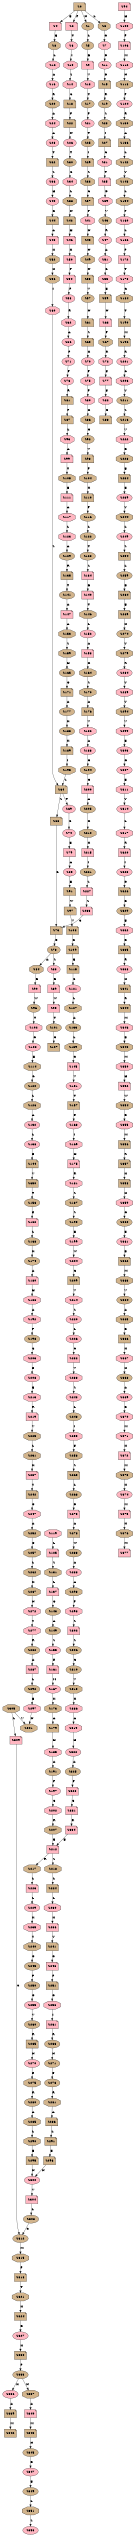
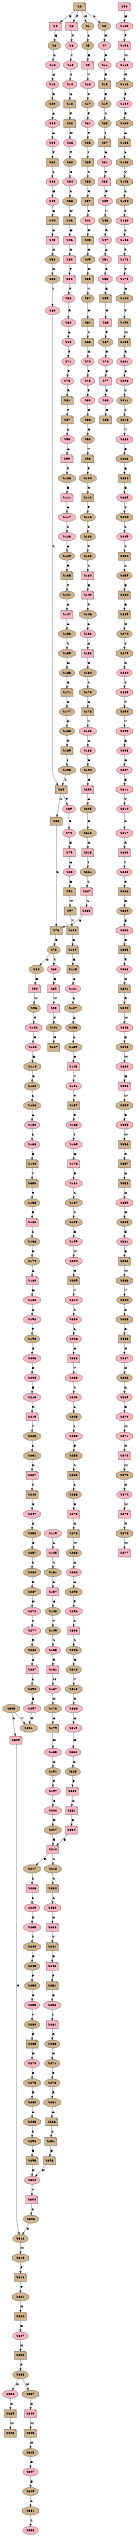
  strict digraph {
    node [fillcolor=tan shape=octagon style=filled]
    S0 [shape=note]
    S1 [shape=ellipse]
    S2 [fillcolor=lightpink shape=note]
    S3
    S4 [fillcolor=lightpink shape=note]
    S5 [shape=ellipse]
    S6 [fillcolor=lightpink shape=ellipse]
    S7 [fillcolor=lightpink]
    S8
    S9 [fillcolor=lightpink shape=note]
    S10 [fillcolor=lightpink]
    S11 [fillcolor=lightpink shape=ellipse]
    S12 [fillcolor=lightpink]
    S13 [fillcolor=lightpink]
    S14 [fillcolor=lightpink]
    S15 [shape=note]
    S16 [fillcolor=lightpink shape=ellipse]
    S17 [shape=ellipse]
    S18 [shape=note]
    S19 [shape=ellipse]
    S20
    S21 [fillcolor=lightpink shape=ellipse]
    S22 [shape=note]
    S23 [shape=ellipse]
    S24 [fillcolor=lightpink]
    S25 [shape=ellipse]
    S26 [fillcolor=lightpink shape=ellipse]
    S27 [shape=note]
    S28 [fillcolor=lightpink shape=ellipse]
    S29 [shape=note]
    S30 [shape=ellipse]
    S31 [fillcolor=lightpink]
    S32 [shape=note]
    S33
    S34 [fillcolor=lightpink]
    S35 [fillcolor=lightpink shape=note]
    S36 [fillcolor=lightpink shape=ellipse]
    S37 [shape=note]
    S38
    S39 [fillcolor=lightpink]
    S40 [fillcolor=lightpink shape=ellipse]
    S41 [fillcolor=lightpink]
    S42 [shape=note]
    S43 [shape=ellipse]
    S44 [shape=note]
    S45 [shape=note]
    S46 [fillcolor=lightpink shape=note]
    S47 [fillcolor=lightpink shape=ellipse]
    S48 [fillcolor=lightpink shape=note]
    S49
    S50 [fillcolor=lightpink shape=note]
    S51 [fillcolor=lightpink shape=ellipse]
    S52
    S53 [shape=note]
    S54 [fillcolor=lightpink shape=note]
    S55 [fillcolor=lightpink]
    S56
    S57 [shape=ellipse]
    S58 [fillcolor=lightpink shape=ellipse]
    S59 [shape=note]
    S60 [fillcolor=lightpink]
    S61 [shape=note]
    S62 [fillcolor=lightpink]
    S63 [fillcolor=lightpink shape=note]
    S64 [shape=note]
    S65 [shape=note]
    S66 [fillcolor=lightpink shape=ellipse]
    S67
    S68 [shape=note]
    S69 [fillcolor=lightpink shape=ellipse]
    S70 [fillcolor=lightpink shape=ellipse]
    S71 [fillcolor=lightpink shape=ellipse]
    S72 [fillcolor=lightpink]
    S73 [shape=note]
    S74 [fillcolor=lightpink shape=ellipse]
    S75 [fillcolor=lightpink]
    S76 [fillcolor=lightpink shape=ellipse]
    S77 [fillcolor=lightpink shape=note]
    S78 [shape=ellipse]
    S79 [fillcolor=lightpink shape=note]
    S80 [fillcolor=lightpink]
    S81 [shape=note]
    S82 [fillcolor=lightpink]
    S83 [fillcolor=lightpink shape=ellipse]
    S84
    S85 [fillcolor=lightpink shape=ellipse]
    S86
    S87 [shape=note]
    S88 [shape=note]
    S89 [fillcolor=lightpink shape=note]
    S90 [fillcolor=lightpink shape=note]
    S91 [shape=note]
    S92 [shape=ellipse]
    S93 [fillcolor=lightpink]
    S95 [fillcolor=lightpink shape=note]
    S96 [shape=ellipse]
    S97 [shape=note]
    S98 [shape=note]
    S99 [fillcolor=lightpink shape=note]
    S94 [fillcolor=lightpink shape=note]
    S100 [fillcolor=lightpink]
    S101 [shape=ellipse]
    S102 [fillcolor=lightpink]
    S103 [shape=note]
    S104
    S105
    S106 [fillcolor=lightpink shape=note]
    S107 [shape=note]
    S108 [fillcolor=lightpink shape=ellipse]
    S109 [shape=note]
    S110 [shape=note]
    S111 [fillcolor=lightpink shape=note]
    S112 [fillcolor=lightpink]
    S114
    S115 [shape=note]
    S116 [shape=ellipse]
    S117 [fillcolor=lightpink]
    S118
    S120 [shape=ellipse]
    S121 [fillcolor=lightpink shape=ellipse]
    S122 [shape=ellipse]
    S123 [fillcolor=lightpink]
    S124 [fillcolor=lightpink shape=ellipse]
    S119 [fillcolor=lightpink]
    S125 [fillcolor=lightpink shape=note]
    S126
    S127
    S128 [shape=ellipse]
    S129 [shape=ellipse]
    S130
    S131
    S132 [fillcolor=lightpink shape=ellipse]
    S133 [shape=ellipse]
    S134 [fillcolor=lightpink shape=note]
    S135 [shape=note]
    S136 [shape=note]
    S137 [fillcolor=lightpink shape=note]
    S138 [fillcolor=lightpink shape=ellipse]
    S139
    S140 [fillcolor=lightpink shape=note]
    S141 [shape=ellipse]
    S142
    S143 [shape=ellipse]
    S144 [shape=note]
    S145 [fillcolor=lightpink shape=note]
    S146
    S147 [fillcolor=lightpink shape=note]
    S148
    S149 [shape=ellipse]
    n150 [label=S650 shape=note]
    S151 [fillcolor=lightpink shape=ellipse]
    S152 [fillcolor=lightpink shape=ellipse]
    S153
    S154
    S155 [fillcolor=lightpink shape=ellipse]
    S156 [shape=ellipse]
    S157 [shape=note]
    S158 [fillcolor=lightpink shape=note]
    S159
    S160 [fillcolor=lightpink]
    S161 [fillcolor=lightpink shape=note]
    S162 [fillcolor=lightpink shape=note]
    S163 [fillcolor=lightpink shape=ellipse]
    S164
    S165 [shape=ellipse]
    S166 [fillcolor=lightpink]
    S167 [fillcolor=lightpink shape=ellipse]
    S168 [shape=ellipse]
    S169 [fillcolor=lightpink]
    S170
    S171 [shape=note]
    S172 [fillcolor=lightpink shape=note]
    S173
    S174 [shape=ellipse]
    S175 [fillcolor=lightpink shape=note]
    S176 [shape=note]
    S177 [shape=ellipse]
    S178 [fillcolor=lightpink]
    S179 [shape=note]
    S180 [fillcolor=lightpink shape=note]
    S181 [fillcolor=lightpink]
    S182 [fillcolor=lightpink]
    S183 [shape=ellipse]
    S184
    S185 [fillcolor=lightpink]
    S186 [fillcolor=lightpink]
    S187
    S188 [fillcolor=lightpink shape=ellipse]
    S189 [shape=note]
    S190 [shape=note]
    S191 [shape=ellipse]
    S192 [fillcolor=lightpink]
    S193
    S194 [shape=ellipse]
    S195
    S196 [shape=note]
    S197 [fillcolor=lightpink shape=ellipse]
    S198 [shape=ellipse]
    S199 [fillcolor=lightpink]
    S200 [fillcolor=lightpink shape=note]
    S201 [fillcolor=lightpink shape=ellipse]
    S202 [fillcolor=lightpink]
    S203 [fillcolor=lightpink]
    S204 [fillcolor=lightpink]
    S205 [shape=ellipse]
    S206 [fillcolor=lightpink]
    S207
    S208 [fillcolor=lightpink shape=ellipse]
    S209 [shape=note]
    S210
    S211 [shape=ellipse]
    S212 [fillcolor=lightpink shape=note]
    S213 [fillcolor=lightpink]
    S214 [fillcolor=lightpink]
    S215 [fillcolor=lightpink shape=note]
    S216 [shape=ellipse]
    S217
    S218
    S219 [fillcolor=lightpink shape=note]
    S220 [fillcolor=lightpink shape=ellipse]
    S221 [shape=ellipse]
    S222 [fillcolor=lightpink]
    S223 [fillcolor=lightpink shape=note]
    S224 [shape=note]
    S225
    S226 [fillcolor=lightpink shape=ellipse]
    S227 [fillcolor=lightpink shape=note]
    S228
    S229 [fillcolor=lightpink shape=ellipse]
    S230 [fillcolor=lightpink]
    S231
    S232 [fillcolor=lightpink shape=note]
    S233 [fillcolor=lightpink shape=note]
    S234 [shape=note]
    S235 [fillcolor=lightpink]
    S236 [fillcolor=lightpink shape=note]
    S237 [fillcolor=lightpink shape=note]
    S238 [fillcolor=lightpink]
    S239 [fillcolor=lightpink shape=ellipse]
    S240
    S241 [shape=note]
    S242 [shape=note]
    S243 [fillcolor=lightpink shape=ellipse]
    S244
    S245 [shape=ellipse]
    S246 [fillcolor=lightpink shape=note]
    S247 [fillcolor=lightpink]
    S248 [shape=ellipse]
    S249 [fillcolor=lightpink shape=ellipse]
    S250 [shape=ellipse]
    S251 [shape=note]
    S252
    S253 [fillcolor=lightpink]
    S254 [shape=note]
    S255 [fillcolor=lightpink shape=ellipse]
    S256 [fillcolor=lightpink]
    S257
    S258
    S259 [shape=ellipse]
    S260 [shape=ellipse]
    S261 [fillcolor=lightpink shape=note]
    S262
    S263 [shape=note]
    S264 [shape=note]
    S265 [shape=note]
    S266 [shape=ellipse]
    S267
    S268 [shape=ellipse]
    S269 [shape=note]
    S270 [fillcolor=lightpink shape=ellipse]
    S271 [shape=ellipse]
    S272 [fillcolor=lightpink]
    S273 [fillcolor=lightpink shape=note]
    S274 [shape=ellipse]
    S275
    S276 [shape=ellipse]
    S277 [fillcolor=lightpink]
    S278 [shape=note]
    S279
    S280 [shape=ellipse]
    S281
    S282 [shape=ellipse]
    S283 [shape=ellipse]
    S284 [fillcolor=lightpink shape=ellipse]
    S285
    S286 [shape=note]
    S287 [fillcolor=lightpink shape=note]
    S288 [fillcolor=lightpink shape=ellipse]
    S289 [fillcolor=lightpink]
    S290
    S291 [shape=note]
    S292 [shape=ellipse]
    S293
    S294
    S295 [shape=note]
    S296 [shape=note]
    S297 [fillcolor=lightpink]
    S298 [fillcolor=lightpink]
    S299 [fillcolor=lightpink]
    S300 [fillcolor=lightpink shape=ellipse]
    S301
    S302 [fillcolor=lightpink shape=note]
    S303 [fillcolor=lightpink shape=ellipse]
    S304 [fillcolor=lightpink shape=note]
    S306 [shape=ellipse]
    S307 [fillcolor=lightpink shape=ellipse]
    S308 [shape=ellipse]
    S305
    S309 [fillcolor=lightpink shape=note]
    S310 [shape=ellipse]
    S311 [fillcolor=lightpink]
    S312 [shape=ellipse]
    S313
    S314 [fillcolor=lightpink shape=ellipse]
    S315
    n316 [fillcolor=lightpink label=S386]
    S317 [fillcolor=lightpink]
    S318 [shape=note]
    S319 [fillcolor=lightpink]
    S320 [fillcolor=lightpink shape=note]
    S321
    S322 [fillcolor=lightpink shape=ellipse]
    S323 [fillcolor=lightpink shape=ellipse]
    S324 [shape=note]
    S325 [shape=ellipse]
    S326 [shape=note]
    S327 [fillcolor=lightpink shape=ellipse]
    S328 [fillcolor=lightpink shape=note]
    S329 [shape=ellipse]
    S330 [shape=note]
    S331 [fillcolor=lightpink shape=note]
    S332 [fillcolor=lightpink]
    S333 [shape=ellipse]
    S334 [fillcolor=lightpink shape=note]
    S335 [shape=note]
    S336 [fillcolor=lightpink shape=ellipse]
    S337
    S338 [fillcolor=lightpink shape=ellipse]
    S339 [shape=note]
    S340 [fillcolor=lightpink shape=note]
    S341 [shape=note]
    S342 [shape=note]
    S343 [shape=note]
    S344 [shape=note]
    S345 [shape=ellipse]
    S346 [fillcolor=lightpink]
    S347 [fillcolor=lightpink shape=ellipse]
    S348
    S349 [shape=ellipse]
    S350 [fillcolor=lightpink]
    S351
    S352 [fillcolor=lightpink shape=note]
    S353 [fillcolor=lightpink shape=ellipse]
    S354
    S355 [fillcolor=lightpink]
    S356 [shape=note]
    S357 [shape=note]
    S358 [shape=note]
    S359 [fillcolor=lightpink]
    S360 [shape=ellipse]
    S361 [fillcolor=lightpink shape=ellipse]
    S362 [shape=note]
    S363
    S364 [shape=ellipse]
    S365
    S366 [shape=note]
    S367 [fillcolor=lightpink]
    S368 [shape=ellipse]
    S369 [fillcolor=lightpink shape=ellipse]
    S370 [fillcolor=lightpink]
    S371 [fillcolor=lightpink]
    S372 [fillcolor=lightpink shape=note]
    S373
    S374 [fillcolor=lightpink shape=ellipse]
    S375 [fillcolor=lightpink shape=note]
    S376
    S377 [fillcolor=lightpink shape=note]
    S0 -> S1 [label=N]
    S0 -> S2 [label=P]
    S0 -> S3 [label=L]
    S0 -> S4 [label=E]
    S1 -> S5 [label=L]
    S2 -> S6 [label=T]
    S3 -> S7 [label=Q]
    S4 -> S8 [label=E]
    S5 -> S9 [label=E]
    S6 -> S10 [label=I]
    S7 -> S11 [label=D]
    S8 -> S12 [label=L]
    S9 -> S13 [label=V]
    S10 -> S14 [label=S]
    S11 -> S15 [label=D]
    S12 -> S16 [label=A]
    S13 -> S17 [label=T]
    S14 -> S18 [label=G]
    S15 -> S19 [label=R]
    S16 -> S20 [label=R]
    S17 -> S21 [label=P]
    S18 -> S22 [label=P]
    S19 -> S23 [label=S]
    S20 -> S24 [label=A]
    S21 -> S25 [label=T]
    S22 -> S26 [label=N]
    S23 -> S27 [label=I]
    S24 -> S28 [label=A]
    S25 -> S29 [label=I]
    S26 -> S30 [label=T]
    S27 -> S31 [label=G]
    S28 -> S32 [label=T]
    S29 -> S33 [label=S]
    S30 -> S34 [label=G]
    S31 -> S35 [label=T]
    S32 -> S36 [label=S]
    S33 -> S37 [label=G]
    S34 -> S38 [label=L]
    S35 -> S39 [label=D]
    S36 -> S40 [label=H]
    S37 -> S41 [label=P]
    S38 -> S42 [label=N]
    S39 -> S43 [label=V]
    S40 -> S44 [label=Q]
    S41 -> S45 [label=N]
    S42 -> S46 [label=H]
    S43 -> S47 [label=R]
    S44 -> S48 [label=A]
    S45 -> S49 [label=N]
    S46 -> S50 [label=K]
    S47 -> S51 [label=A]
    S48 -> S52 [label=K]
    S49 -> S53 [label=N]
    S50 -> S54 [label=P]
    S51 -> S55 [label=G]
    S52 -> S56 [label=K]
    S53 -> S57 [label=V]
    S54 -> S58 [label=P]
    S55 -> S59 [label=E]
    S56 -> S60 [label=I]
    S57 -> S61 [label=N]
    S58 -> S62 [label=R]
    S59 -> S63 [label=N]
    S60 -> S64 [label=S]
    S61 -> S65 [label=S]
    S62 -> S66 [label=A]
    S63 -> S67 [label=P]
    S64 -> S68 [label=S]
    S64 -> S69 [label=T]
    S65 -> S70 [label=K]
    S66 -> S71 [label=P]
    S67 -> S72 [label=R]
    S68 -> S73 [label=G]
    S69 -> S74 [label=G]
    S70 -> S75 [label=P]
    S71 -> S76 [label=P]
    S72 -> S77 [label=F]
    S73 -> S78 [label=E]
    S74 -> S79 [label=E]
    S75 -> S80 [label=P]
    S76 -> S81 [label=R]
    S77 -> S82 [label=F]
    S78 -> S83 [label=S]
    S78 -> S84 [label=A]
    S79 -> S85 [label=A]
    S80 -> S86 [label=K]
    S81 -> S87 [label=P]
    S82 -> S88 [label=Q]
    S83 -> S89 [label=E]
    S84 -> S90 [label=E]
    S85 -> S91 [label=E]
    S86 -> S92 [label=Q]
    S87 -> S93 [label=L]
    S89 -> S95 [label=W]
    S90 -> S96 [label=W]
    S91 -> S97 [label=W]
    S92 -> S98 [label=V]
    S93 -> S99 [label=A]
    S95 -> S101 [label=T]
    S96 -> S102 [label=T]
    S97 -> S103 [label=V]
    S98 -> S104 [label=P]
    S99 -> S105 [label=T]
    S94 -> S100 [label=H]
    S100 -> S106 [label=P]
    S101 -> S107 [label=Q]
    S102 -> S108 [label=Q]
    S103 -> S109 [label=Q]
    S104 -> S110 [label=K]
    S105 -> S111 [label=E]
    S106 -> S112 [label=M]
    S108 -> S114 [label=E]
    S109 -> S115 [label=E]
    S110 -> S116 [label=P]
    S111 -> S117 [label=A]
    S112 -> S118 [label=N]
    S114 -> S120 [label=G]
    S115 -> S121 [label=G]
    S116 -> S122 [label=L]
    S117 -> S123 [label=L]
    S118 -> S124 [label=P]
    S120 -> S126 [label=L]
    S121 -> S127 [label=L]
    S122 -> S128 [label=T]
    S123 -> S129 [label=A]
    S124 -> S130 [label=R]
    S119 -> S125 [label=L]
    S125 -> S131 [label=S]
    S126 -> S132 [label=A]
    S127 -> S133 [label=A]
    S128 -> S134 [label=S]
    S129 -> S135 [label=R]
    S130 -> S136 [label=A]
    S131 -> S137 [label=L]
    S132 -> S138 [label=L]
    S133 -> S139 [label=L]
    S134 -> S140 [label=E]
    S135 -> S141 [label=T]
    S136 -> S142 [label=L]
    S137 -> S143 [label=Q]
    S138 -> S144 [label=E]
    S139 -> S145 [label=Q]
    S140 -> S146 [label=T]
    S141 -> S147 [label=A]
    S142 -> S148 [label=Y]
-   S143 -> S149 [label=A]
+   S143 -> S149 [label=V]
    S144 -> n150 [label=V]
    S145 -> S151 [label=V]
    S146 -> S152 [label=L]
    S147 -> S153 [label=A]
    S148 -> S154 [label=L]
    S149 -> S155 [label=S]
    n150 -> S156 [label=T]
    S151 -> S157 [label=T]
    S152 -> S158 [label=A]
    S153 -> S159 [label=S]
    S154 -> S160 [label=P]
    S155 -> S161 [label=F]
    S156 -> S162 [label=F]
    S157 -> S163 [label=F]
    S158 -> S164 [label=K]
    S159 -> S165 [label=H]
    S160 -> S166 [label=L]
    S161 -> S167 [label=M]
    S162 -> S168 [label=L]
    S163 -> S169 [label=I]
    S164 -> S170 [label=S]
    S165 -> S171 [label=Q]
    S166 -> S172 [label=P]
    S167 -> S173 [label=K]
    S168 -> S174 [label=K]
    S169 -> S175 [label=H]
    S170 -> S176 [label=A]
    S171 -> S177 [label=A]
    S172 -> S178 [label=T]
    S173 -> S179 [label=A]
    S174 -> S180 [label=A]
    S175 -> S181 [label=R]
    S176 -> S182 [label=V]
    S177 -> S183 [label=K]
    S178 -> S184 [label=G]
    S179 -> S185 [label=H]
    S180 -> S186 [label=H]
    S181 -> S187 [label=S]
    S182 -> S188 [label=A]
    S183 -> S189 [label=K]
    S184 -> S190 [label=T]
    S185 -> S191 [label=A]
    S186 -> S192 [label=A]
    S187 -> S193 [label=S]
    S188 -> S194 [label=Q]
    S189 -> S195 [label=I]
    S190 -> S196 [label=M]
    S191 -> S197 [label=P]
    S192 -> S198 [label=P]
    S193 -> S199 [label=E]
    S194 -> S200 [label=Q]
    S195 -> S64 [label=S]
    S196 -> S201 [label=R]
    S197 -> S202 [label=G]
    S198 -> S203 [label=G]
    S199 -> S204 [label=W]
    S200 -> S205 [label=A]
    S201 -> S206 [label=C]
    S202 -> S207 [label=R]
    S203 -> S208 [label=E]
    S204 -> S209 [label=G]
    S205 -> S210 [label=K]
    S206 -> S211 [label=Y]
    S207 -> S212 [label=E]
    S208 -> S213 [label=E]
    S209 -> S214 [label=V]
    S210 -> S215 [label=K]
    S211 -> S216 [label=S]
    S212 -> S217 [label=R]
    S212 -> S218 [label=S]
    S213 -> S219 [label=R]
    S214 -> S220 [label=S]
    S215 -> S221 [label=I]
    S216 -> S222 [label=V]
    S217 -> S223 [label=L]
    S218 -> S224 [label=L]
    S219 -> S225 [label=V]
    S220 -> S226 [label=L]
    S221 -> S227 [label=S]
    S222 -> S228 [label=E]
    S223 -> S229 [label=L]
    S224 -> S230 [label=L]
    S225 -> S231 [label=L]
    S226 -> S232 [label=C]
    S227 -> S233 [label=S]
    S228 -> S234 [label=E]
    S229 -> S235 [label=K]
    S230 -> S236 [label=K]
    S231 -> S237 [label=K]
    S232 -> S238 [label=V]
    S233 -> S73 [label=G]
    S234 -> S239 [label=E]
    S235 -> S240 [label=Y]
    S236 -> S241 [label=Y]
    S237 -> S242 [label=Y]
    S238 -> S243 [label=S]
    S239 -> S244 [label=Y]
    S240 -> S245 [label=Q]
    S241 -> S246 [label=Q]
    S242 -> S247 [label=Q]
    S243 -> S248 [label=L]
    S244 -> S249 [label=L]
    S245 -> S250 [label=P]
    S246 -> S251 [label=P]
    S247 -> S252 [label=A]
    S248 -> S253 [label=I]
    S249 -> S254 [label=S]
    S250 -> S255 [label=Q]
    S251 -> S256 [label=Q]
    S252 -> S257 [label=Q]
    S253 -> S258 [label=F]
    S254 -> S259 [label=L]
    S255 -> S260 [label=V]
    S256 -> S261 [label=I]
    S257 -> S262 [label=L]
    S258 -> S263 [label=S]
    S259 -> S264 [label=E]
    S260 -> S265 [label=R]
    S261 -> S266 [label=R]
    S262 -> S267 [label=K]
    S263 -> S268 [label=L]
    S264 -> S269 [label=E]
    S265 -> S270 [label=N]
    S266 -> S271 [label=N]
    S267 -> S272 [label=N]
    S268 -> S273 [label=D]
    S269 -> S274 [label=K]
    S270 -> S275 [label=F]
    S271 -> S276 [label=F]
    S272 -> S277 [label=Y]
    S273 -> S278 [label=A]
    S274 -> S279 [label=Y]
    S275 -> S280 [label=R]
    S276 -> S281 [label=R]
    S277 -> S282 [label=R]
    S278 -> S283 [label=W]
    S279 -> S284 [label=R]
    S280 -> S285 [label=A]
    S281 -> S286 [label=A]
    S282 -> S287 [label=A]
    S283 -> S288 [label=A]
    S284 -> S289 [label=Y]
    S285 -> S290 [label=L]
    S286 -> S291 [label=L]
    S287 -> S292 [label=L]
    S288 -> S293 [label=A]
    S289 -> S294 [label=Y]
    S290 -> S295 [label=E]
    S291 -> S296 [label=E]
    S292 -> S297 [label=E]
    S293 -> S298 [label=P]
    S294 -> S299 [label=V]
    S295 -> S300 [label=N]
    S296 -> S300 [label=N]
    S297 -> S301 [label=N]
    S298 -> S302 [label=S]
    S299 -> S303 [label=E]
    S300 -> S304 [label=V]
    S302 -> S306 [label=S]
    S303 -> S307 [label=Q]
    S304 -> S308 [label=L]
    S306 -> S310 [label=G]
    S307 -> S311 [label=E]
    S308 -> S312 [label=C]
    S305 -> S301 [label=V]
    S305 -> S309 [label=L]
    S309 -> S312 [label=C]
    S310 -> S313 [label=V]
    S311 -> S314 [label=Y]
    S312 -> S315 [label=M]
    S313 -> n316 [label=K]
    S314 -> S317 [label=L]
    S315 -> S318 [label=P]
    n316 -> S319 [label=A]
    S317 -> S320 [label=R]
    S318 -> S321 [label=T]
    S319 -> S322 [label=H]
    S320 -> S323 [label=I]
    S321 -> S324 [label=K]
    S322 -> S325 [label=A]
    S323 -> S326 [label=D]
    S324 -> S327 [label=E]
    S325 -> S328 [label=P]
    S326 -> S329 [label=E]
    S327 -> S330 [label=K]
-   S328 -> S331 [label=G]
+   S328 -> S331 [label=A]
    S329 -> S332 [label=E]
    S330 -> S333 [label=P]
    S331 -> S334 [label=R]
    S332 -> S335 [label=E]
    S333 -> S336 [label=K]
    S333 -> S337 [label=N]
    S334 -> S212 [label=E]
    S335 -> S338 [label=R]
    S336 -> S339 [label=A]
    S337 -> S340 [label=A]
    S338 -> S341 [label=K]
    S339 -> S342 [label=M]
    S340 -> S343 [label=M]
    S341 -> S344 [label=R]
    S343 -> S345 [label=N]
    S344 -> S346 [label=M]
    S345 -> S347 [label=E]
    S346 -> S348 [label=E]
    S347 -> S349 [label=E]
    S348 -> S350 [label=M]
    S349 -> S351 [label=L]
    S350 -> S352 [label=H]
    S351 -> S353 [label=S]
    S352 -> S354 [label=W]
    S354 -> S355 [label=E]
    S355 -> S356 [label=M]
    S356 -> S357 [label=R]
    S357 -> S358 [label=K]
    S358 -> S359 [label=K]
    S359 -> S360 [label=Q]
    S360 -> S361 [label=E]
    S361 -> S362 [label=E]
    S362 -> S363 [label=M]
    S363 -> S364 [label=V]
    S364 -> S365 [label=A]
    S365 -> S366 [label=E]
    S366 -> S367 [label=K]
    S367 -> S368 [label=K]
    S368 -> S369 [label=A]
    S369 -> S370 [label=E]
    S370 -> S371 [label=M]
    S371 -> S372 [label=K]
    S372 -> S373 [label=M]
    S373 -> S374 [label=K]
    S374 -> S375 [label=M]
    S375 -> S376 [label=K]
    S376 -> S377 [label=M]
  }
